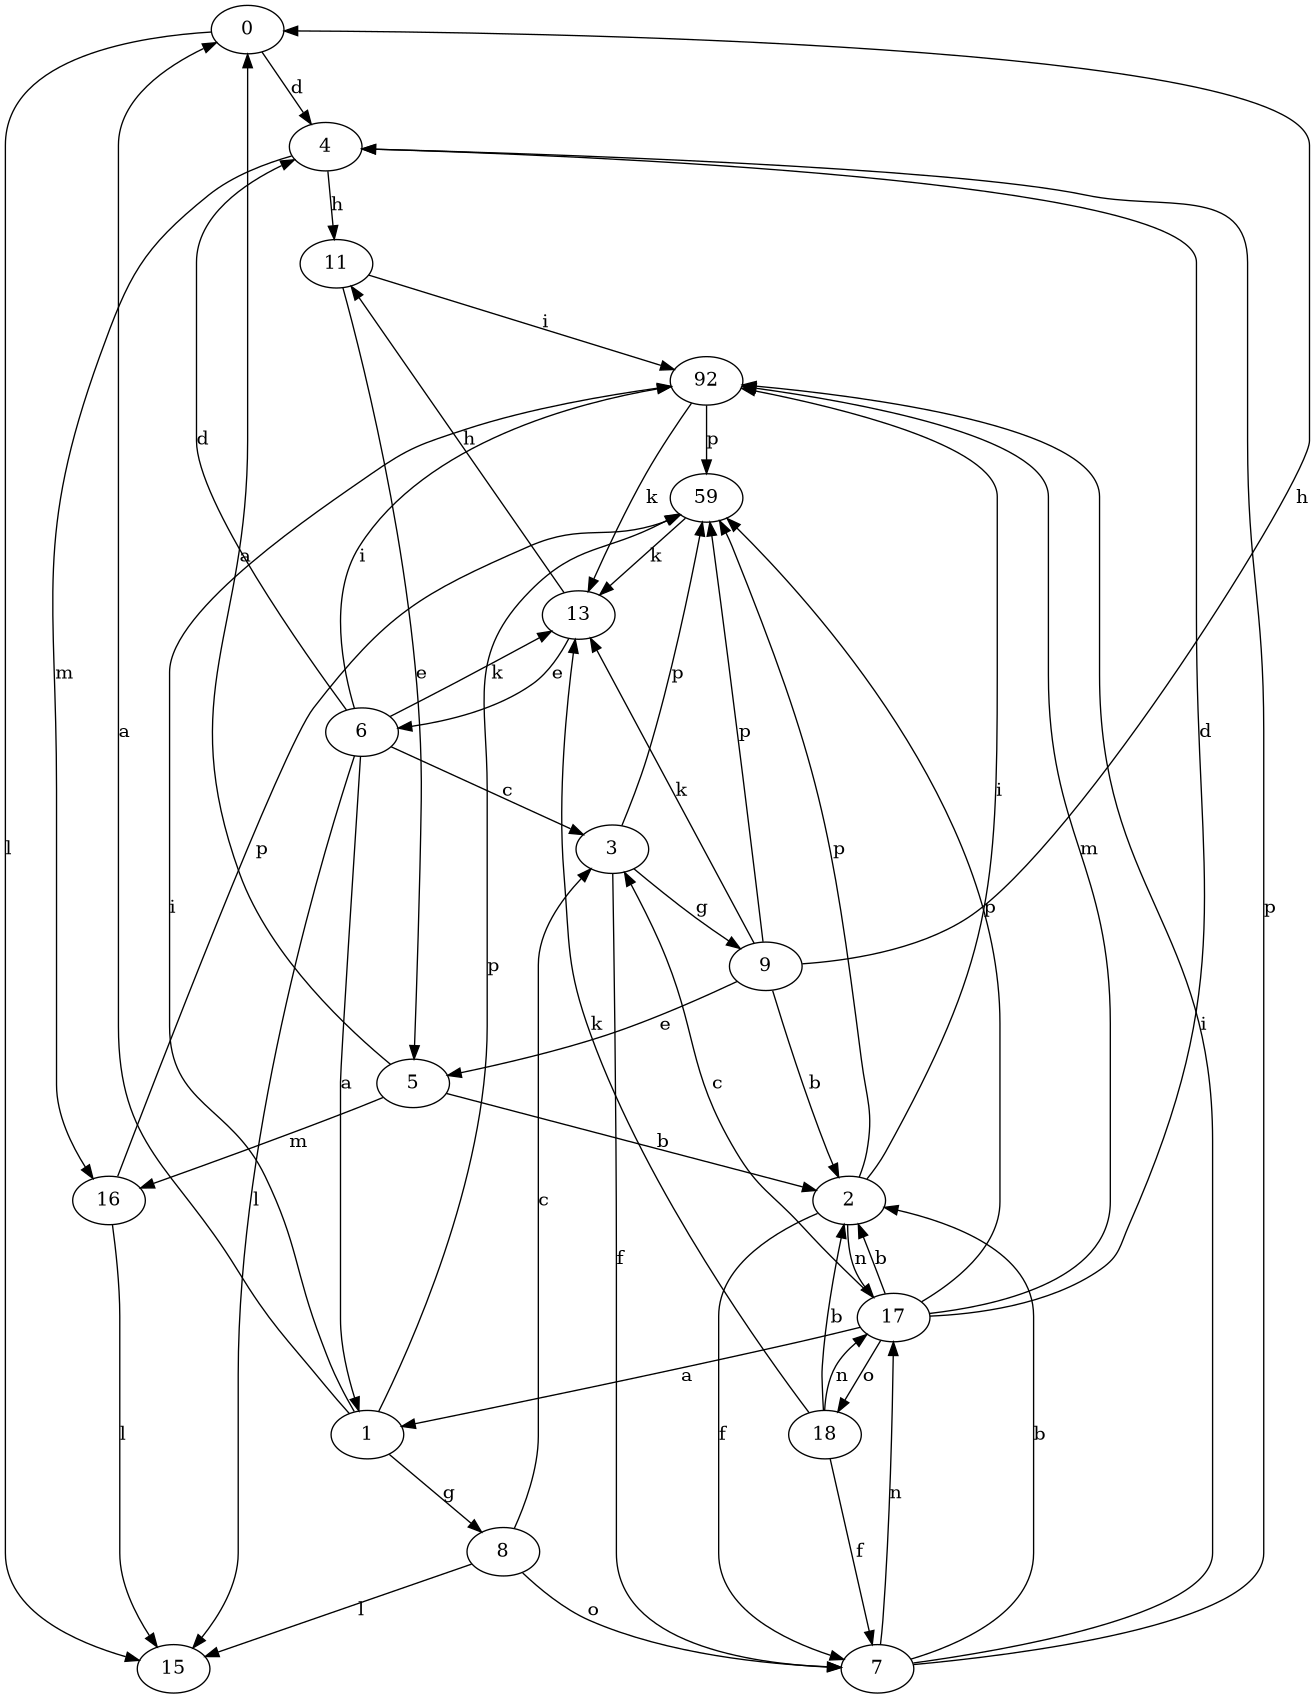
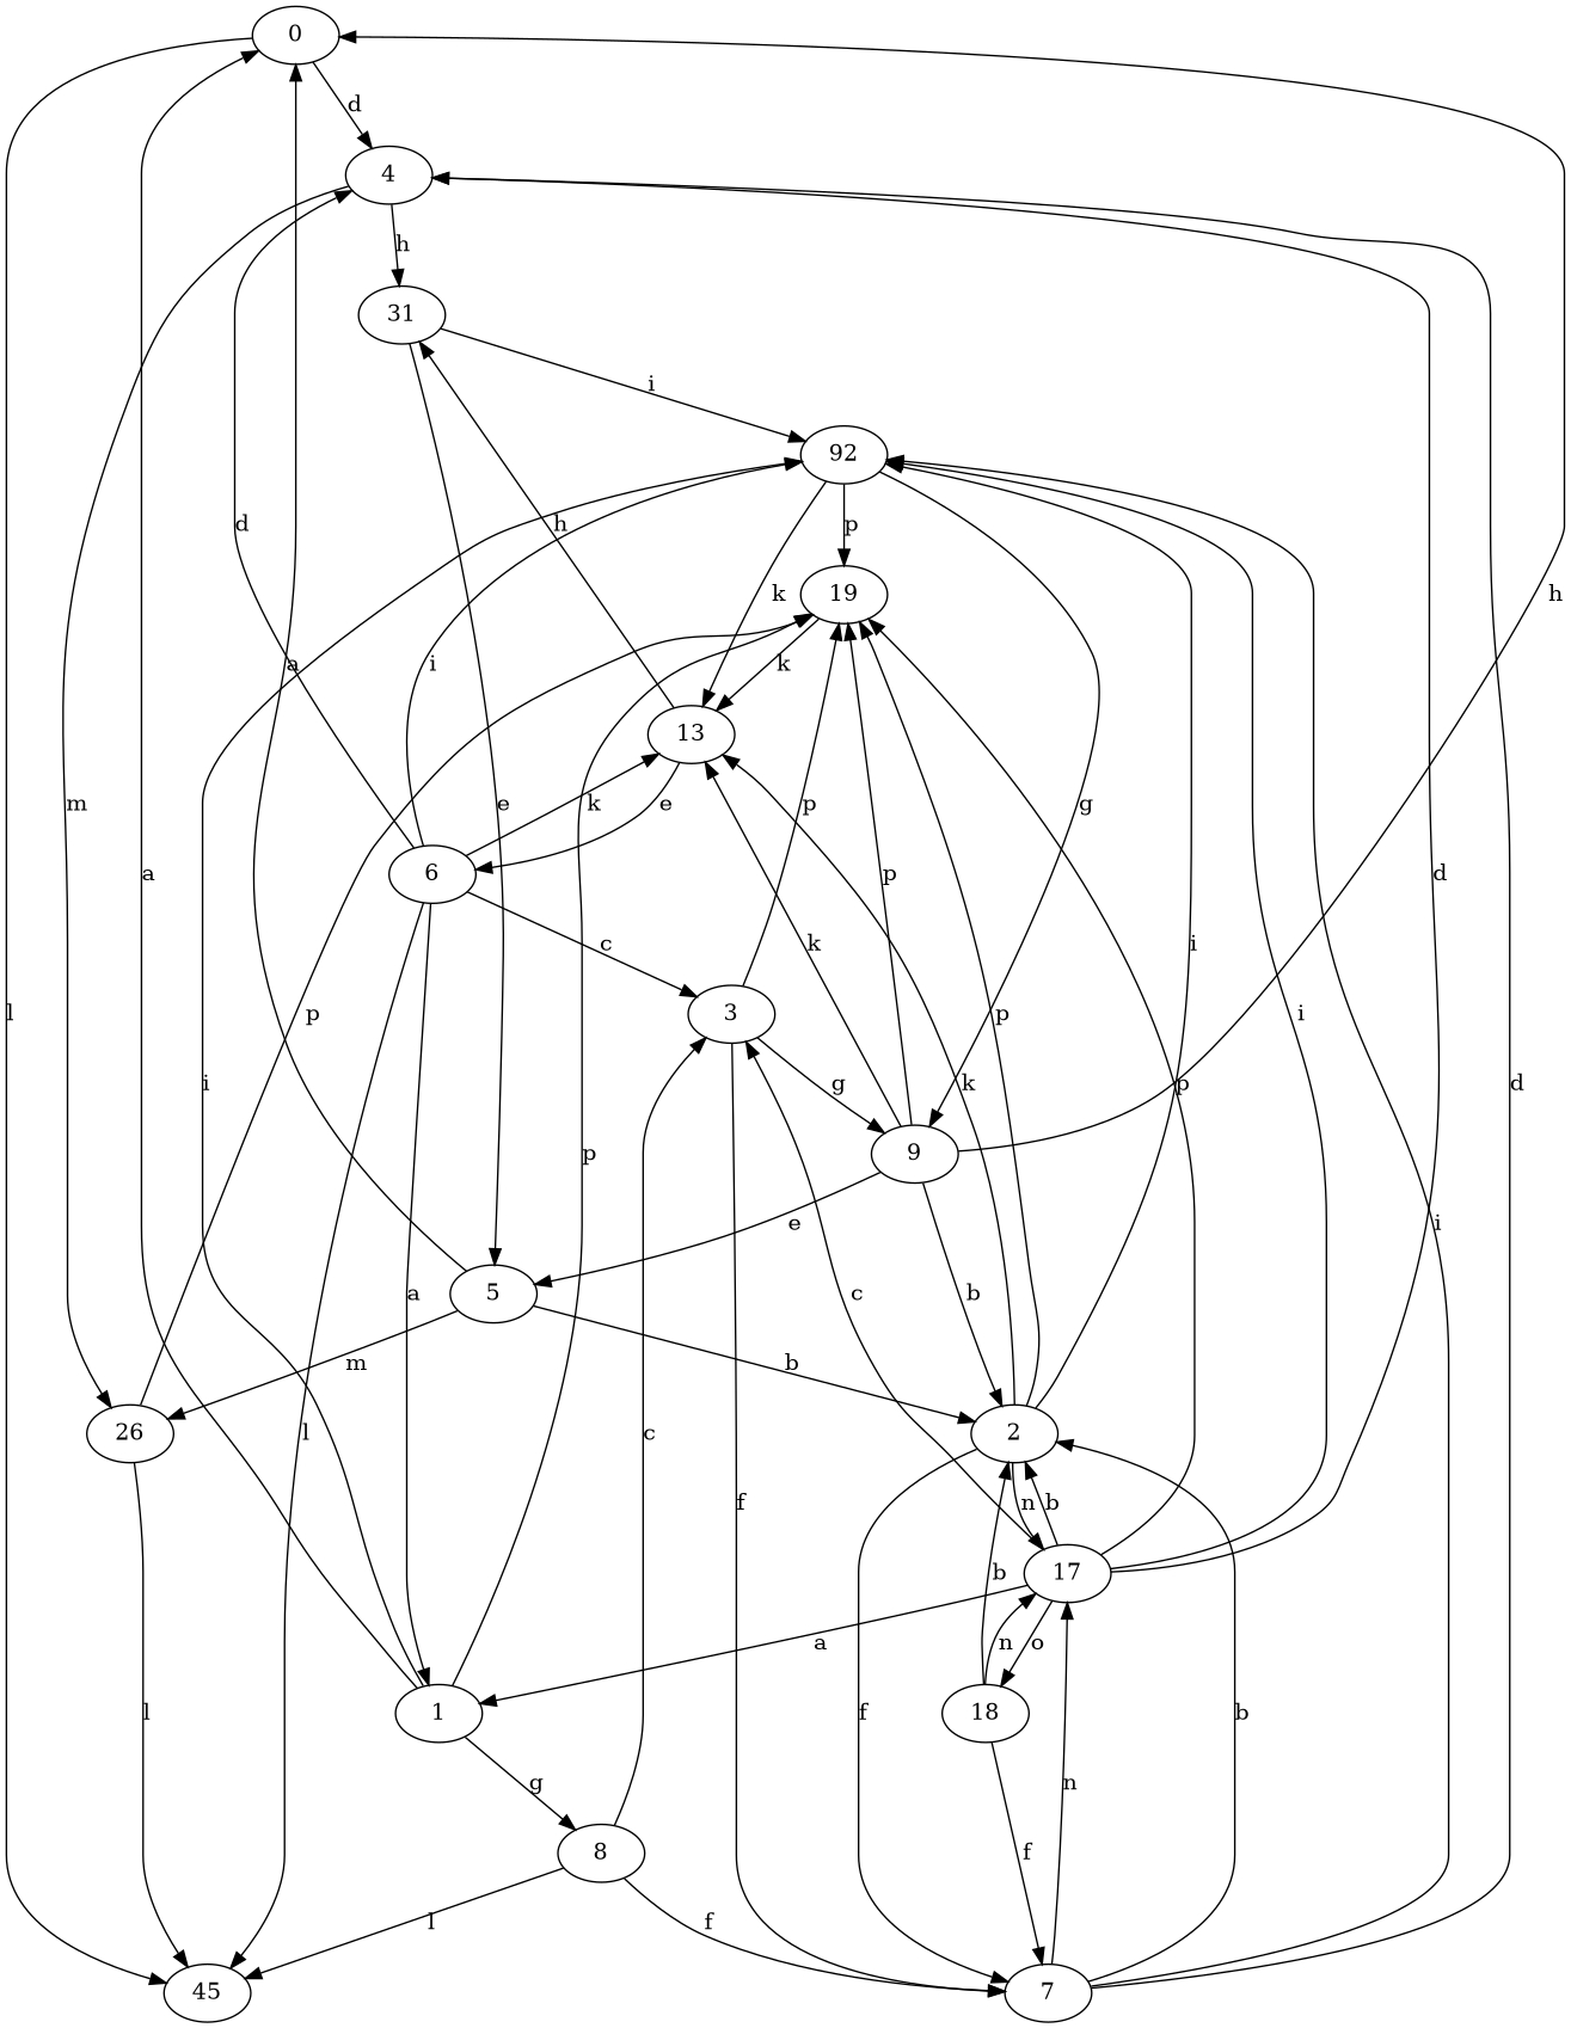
  strict digraph {
    0
    4
-   15
-   11
-   16
+   15 [label=45]
+   11 [label=31]
+   16 [label=26]
    1
    8
    n8 [label=92]
-   19 [label=59]
+   19
    7
    3
    13
    9
    2
    17
    6
    18
    5
    0 -> 4 [label=d]
    0 -> 15 [label=l]
    4 -> 11 [label=h]
    4 -> 16 [label=m]
    11 -> n8 [label=i]
    11 -> 5 [label=e]
    16 -> 15 [label=l]
    16 -> 19 [label=p]
    1 -> 0 [label=a]
    1 -> 8 [label=g]
    1 -> n8 [label=i]
    1 -> 19 [label=p]
    8 -> 15 [label=l]
-   8 -> 7 [label=o]
+   8 -> 7 [label=f]
    8 -> 3 [label=c]
    n8 -> 19 [label=p]
    n8 -> 13 [label=k]
+   n8 -> 9 [label=g]
    19 -> 13 [label=k]
-   7 -> 4 [label=p]
+   7 -> 4 [label=d]
    7 -> n8 [label=i]
    7 -> 2 [label=b]
    7 -> 17 [label=n]
    3 -> 19 [label=p]
    3 -> 7 [label=f]
    3 -> 9 [label=g]
    13 -> 11 [label=h]
    13 -> 6 [label=e]
    9 -> 0 [label=h]
    9 -> 19 [label=p]
    9 -> 13 [label=k]
    9 -> 2 [label=b]
    9 -> 5 [label=e]
    2 -> n8 [label=i]
    2 -> 19 [label=p]
    2 -> 7 [label=f]
-   18 -> 13 [label=k]
+   2 -> 13 [label=k]
    2 -> 17 [label=n]
    17 -> 4 [label=d]
    17 -> 1 [label=a]
-   17 -> n8 [label=m]
+   17 -> n8 [label=i]
    17 -> 19 [label=p]
    17 -> 3 [label=c]
    17 -> 2 [label=b]
    17 -> 18 [label=o]
    6 -> 4 [label=d]
    6 -> 15 [label=l]
    6 -> 1 [label=a]
    6 -> n8 [label=i]
    6 -> 3 [label=c]
    6 -> 13 [label=k]
    18 -> 7 [label=f]
    18 -> 2 [label=b]
    18 -> 17 [label=n]
    5 -> 0 [label=a]
    5 -> 16 [label=m]
    5 -> 2 [label=b]
  }
